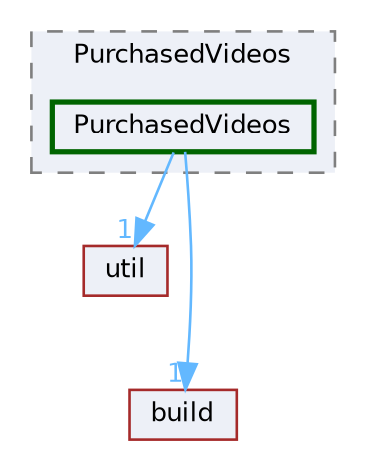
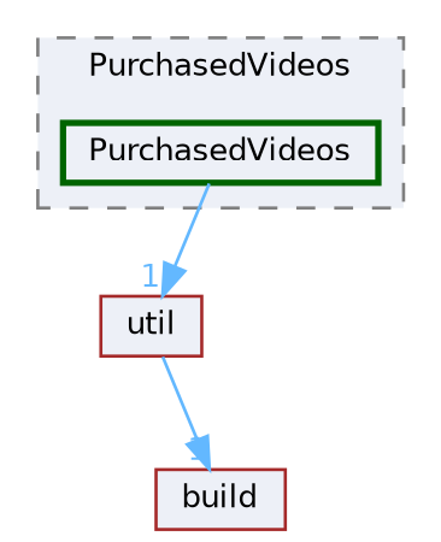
  digraph {
    compound=true
    node [color=brown fillcolor="#edf0f7" fontname=Helvetica fontsize=10 shape=box style=filled]
    edge [color=steelblue1 fontcolor=steelblue1 fontname=Helvetica fontsize=10 headlabel=1 labeldistance=1.5 labelfontname=Helvetica labelfontsize=10]
    n1 [color=darkgreen height=0.2 label=PurchasedVideos style="filled,bold" width=0.4]
    n2 [height=0.2 label=util width=0.4]
    n3 [height=0.2 label=build width=0.4]
    subgraph cluster_1 {
      bgcolor="#edf0f7"
      fontname=Helvetica
      fontsize=10
      label=PurchasedVideos
      pencolor=grey50
      style="filled,dashed"
      n1
    }
    n1 -> n2
-   n1 -> n3
+   n2 -> n3
  }
